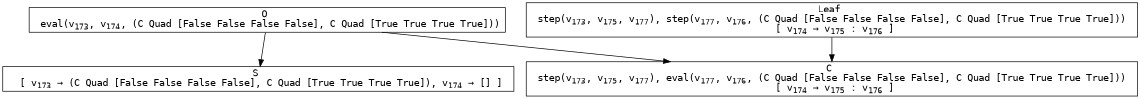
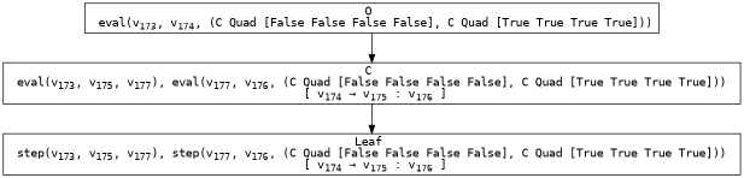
  digraph {
    fontname="DejaVu Sans Mono"
    rankdir=TB
    node [fillcolor=white fontname="DejaVu Sans Mono" shape=box style=filled]
    edge [fontname="DejaVu Sans Mono"]
    n1 [label=<O <BR/> eval(v<SUB>173</SUB>, v<SUB>174</SUB>, (C Quad [False False False False], C Quad [True True True True]))>]
-   n2 [label=<S <BR/>  [ v<SUB>173</SUB> &rarr; (C Quad [False False False False], C Quad [True True True True]), v<SUB>174</SUB> &rarr; [] ] >]
-   n3 [label=<C <BR/> step(v<SUB>173</SUB>, v<SUB>175</SUB>, v<SUB>177</SUB>), eval(v<SUB>177</SUB>, v<SUB>176</SUB>, (C Quad [False False False False], C Quad [True True True True])) <BR/>  [ v<SUB>174</SUB> &rarr; v<SUB>175</SUB> : v<SUB>176</SUB> ] >]
+   n3 [label=<C <BR/> eval(v<SUB>173</SUB>, v<SUB>175</SUB>, v<SUB>177</SUB>), eval(v<SUB>177</SUB>, v<SUB>176</SUB>, (C Quad [False False False False], C Quad [True True True True])) <BR/>  [ v<SUB>174</SUB> &rarr; v<SUB>175</SUB> : v<SUB>176</SUB> ] >]
    n4 [label=<Leaf <BR/> step(v<SUB>173</SUB>, v<SUB>175</SUB>, v<SUB>177</SUB>), step(v<SUB>177</SUB>, v<SUB>176</SUB>, (C Quad [False False False False], C Quad [True True True True])) <BR/>  [ v<SUB>174</SUB> &rarr; v<SUB>175</SUB> : v<SUB>176</SUB> ] >]
-   n1 -> n2
    n1 -> n3
-   n4 -> n3
+   n3 -> n4
  }
